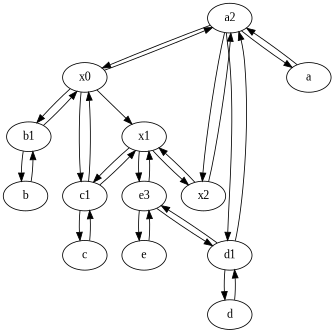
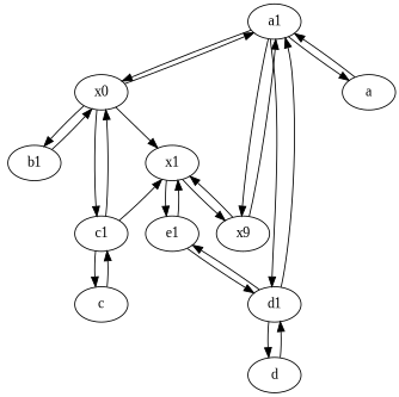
  digraph {
    fontname="Liberation Serif"
    node [fontname="Liberation Serif"]
    edge [fontname="Liberation Serif"]
-   a1 [label=a2]
+   a1
    x0
    d1
    a
-   x2
+   x2 [label=x9]
    b1
    c1
    x1
-   b
    c
-   e1 [label=e3]
-   e
+   e1
    d
    a1 -> x0
    a1 -> d1
    a1 -> a
    a1 -> x2
    x0 -> a1
    x0 -> b1
    x0 -> c1
    x0 -> x1
    d1 -> a1
    d1 -> e1
    d1 -> d
    a -> a1
    x2 -> a1
    x2 -> x1
    b1 -> x0
-   b1 -> b
    c1 -> x0
    c1 -> x1
    c1 -> c
    x1 -> x2
-   x1 -> c1
    x1 -> e1
-   b -> b1
    c -> c1
    e1 -> d1
    e1 -> x1
-   e1 -> e
-   e -> e1
    d -> d1
  }
